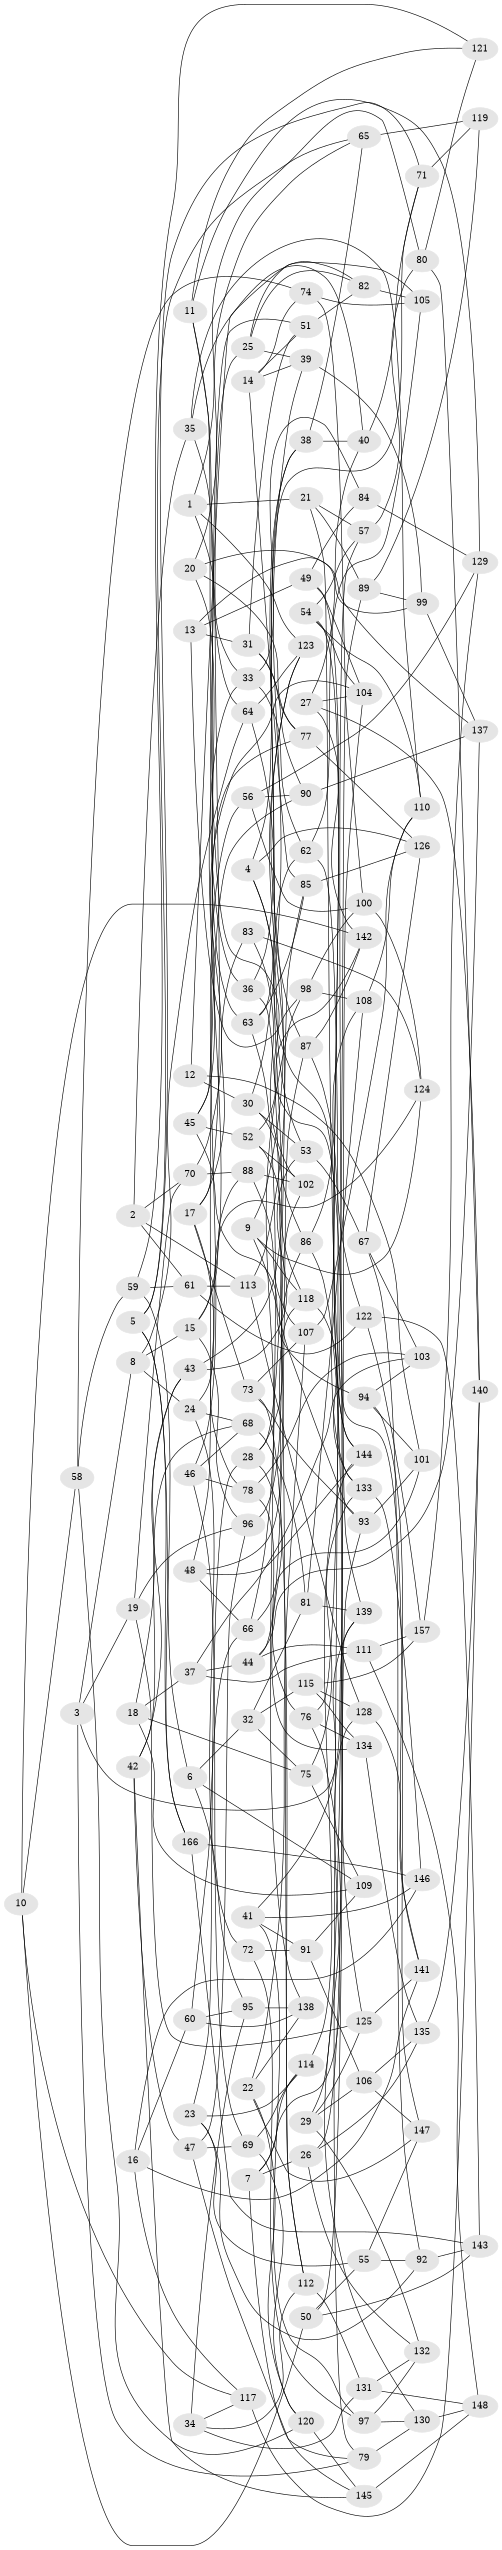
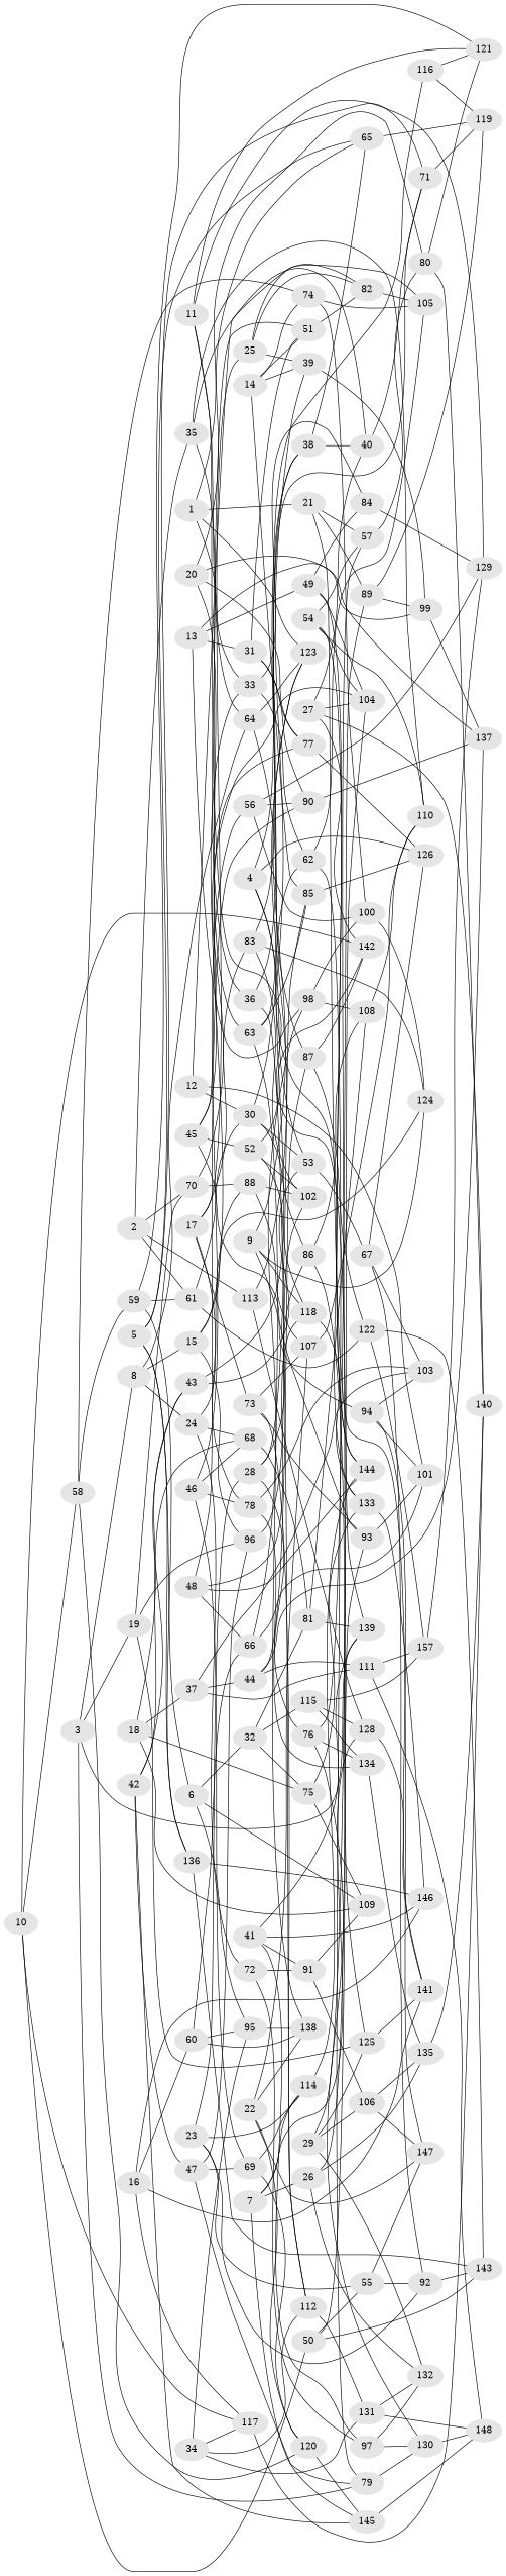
  graph {
    rankdir=LR
    node [color=gray90 style=filled]
    1
    21
    33
    80
    123
    57
    89
    147
    84
    62
    121
    140
    2
    35
    61
    70
    113
    36
    40
    110
    122
    88
    104
    128
    3
    8
    19
    79
    139
    15
    24
    64
    96
    125
    130
    4
    38
    53
    126
    133
    65
    67
    146
    5
    6
    71
-   136 [label=166]
+   136
    32
    95
    109
    119
    143
    75
    81
    115
    138
    7
    26
    114
    145
    93
    132
    135
    144
    141
    148
    124
    68
    72
    87
    9
    118
    101
    10
    50
    58
    117
    142
    55
    74
    120
    59
    11
    129
    12
    30
    82
    39
    86
    112
    105
    13
    31
    49
    98
    99
    51
    77
    90
    100
    108
    137
    14
    85
    107
    102
    16
    60
    66
    17
    25
    73
    78
    83
    103
    134
+   116
    18
    37
    43
    44
    111
    20
    63
    22
    23
    28
    92
    76
    91
    97
    27
    29
    106
    n135 [label=157]
    34
    131
    41
    42
    47
    69
    45
    52
    94
    46
    56
    48
    54
    1 -- 21
    1 -- 33
    1 -- 80
    1 -- 123
    21 -- 57
    21 -- 89
    21 -- 147
    33 -- 84
    33 -- 62
    80 -- 121
    80 -- 140
    57 -- 80
    89 -- 119
    89 -- 99
    84 -- 129
    62 -- 79
    62 -- 105
    2 -- 35
    2 -- 61
    2 -- 70
    2 -- 113
    35 -- 36
    35 -- 40
    35 -- 110
-   61 -- 113
+   61 -- 30
    61 -- 122
    70 -- 88
    70 -- 104
    113 -- 123
    113 -- 128
    36 -- 38
    36 -- 112
    40 -- 71
    122 -- 143
    122 -- n135
    88 -- 107
    88 -- 102
    128 -- 141
    3 -- 8
    3 -- 19
    3 -- 79
    3 -- 139
    8 -- 15
    8 -- 24
    8 -- 64
    19 -- 70
    19 -- 96
    19 -- 125
    79 -- 130
    15 -- 33
    15 -- 88
    15 -- 96
    24 -- 124
    24 -- 68
    24 -- 72
    64 -- 123
    64 -- 87
    96 -- 102
    125 -- 141
    130 -- 148
    4 -- 38
    4 -- 53
    4 -- 126
    4 -- 133
    38 -- 40
    38 -- 65
    53 -- 67
    133 -- 146
    65 -- 119
    67 -- 126
    67 -- 103
    67 -- 92
    5 -- 65
    5 -- 6
    5 -- 71
    5 -- 136
    6 -- 32
    6 -- 95
    6 -- 109
    71 -- 119
    136 -- 146
    136 -- 143
    32 -- 75
    32 -- 81
    32 -- 115
    95 -- 138
    75 -- 133
    75 -- 109
    81 -- 139
    81 -- 108
    115 -- 128
    115 -- 134
    115 -- n135
    7 -- 128
    7 -- 26
    7 -- 114
    7 -- 145
    26 -- 93
    26 -- 132
    26 -- 135
    114 -- 144
    145 -- 148
    93 -- 101
    135 -- 140
    68 -- 81
    72 -- 91
    72 -- 97
    87 -- 122
    87 -- 142
    9 -- 123
    9 -- 93
    9 -- 124
    9 -- 118
    118 -- 133
    10 -- 50
    10 -- 58
    10 -- 117
    10 -- 142
    50 -- 57
    50 -- 143
    50 -- 55
    58 -- 74
    58 -- 120
    58 -- 59
    117 -- 140
    55 -- 147
    55 -- 92
    74 -- 105
    74 -- 100
    120 -- 145
    59 -- 121
    59 -- 61
    59 -- 136
    11 -- 121
    11 -- 139
    11 -- 64
    11 -- 129
    12 -- 101
    12 -- 30
    12 -- 82
    30 -- 53
    30 -- 39
    30 -- 86
    82 -- 105
    39 -- 99
    86 -- 125
    86 -- 108
    112 -- 131
    13 -- 31
    13 -- 49
    13 -- 98
    13 -- 99
    31 -- 51
    31 -- 77
    31 -- 90
    49 -- 84
    49 -- 104
    49 -- 144
    98 -- 100
    98 -- 108
    99 -- 137
    51 -- 82
    77 -- 126
    90 -- 137
    100 -- 124
    108 -- 110
    14 -- 74
    14 -- 39
    14 -- 51
    14 -- 85
    85 -- 126
    107 -- 110
    16 -- 146
    16 -- 141
    16 -- 117
    16 -- 60
    60 -- 95
    60 -- 138
    60 -- 66
    66 -- 101
    66 -- 98
    17 -- 25
    17 -- 73
    17 -- 78
    17 -- 83
    25 -- 82
    25 -- 39
    25 -- 105
    73 -- 93
    73 -- 112
    73 -- 107
    78 -- 103
    78 -- 134
    83 -- 124
    83 -- 102
+   83 -- 116
    134 -- 135
+   116 -- 121
+   116 -- 119
    18 -- 109
    18 -- 75
    18 -- 37
    18 -- 43
    37 -- 103
    37 -- 44
    37 -- 111
    43 -- 62
    43 -- 53
    44 -- 87
    44 -- 137
    44 -- 111
    111 -- 148
    111 -- n135
    20 -- 65
    20 -- 77
    20 -- 137
    20 -- 63
    63 -- 71
    63 -- 138
    63 -- 85
    22 -- 147
    22 -- 138
    22 -- 120
    22 -- 107
    23 -- 114
    23 -- 55
    23 -- 28
    23 -- 92
    28 -- 86
    28 -- 85
    28 -- 76
    92 -- 143
    76 -- 89
    76 -- 130
    76 -- 134
    91 -- 109
    91 -- 106
    97 -- 130
    97 -- 132
    27 -- 140
    27 -- 40
    27 -- 104
    27 -- 142
    29 -- 104
    29 -- 125
    29 -- 132
    29 -- 106
    106 -- 147
    106 -- 135
    n135 -- 129
    34 -- 95
    34 -- 117
    34 -- 112
    34 -- 131
    131 -- 132
    131 -- 148
    41 -- 139
    41 -- 146
    41 -- 91
    41 -- 97
    42 -- 145
    42 -- 68
    42 -- 43
    42 -- 47
    47 -- 79
    47 -- 96
    47 -- 69
    69 -- 114
    69 -- 120
    45 -- 51
    45 -- 77
    45 -- 52
    45 -- 94
    52 -- 118
    52 -- 142
    52 -- 102
    94 -- 141
    94 -- 101
    94 -- 103
    46 -- 68
    46 -- 78
    46 -- 69
    46 -- 56
    56 -- 129
    56 -- 90
    56 -- 100
    48 -- 144
    48 -- 118
    48 -- 90
    48 -- 66
    54 -- 57
    54 -- 110
    54 -- 104
    54 -- 144
  }
